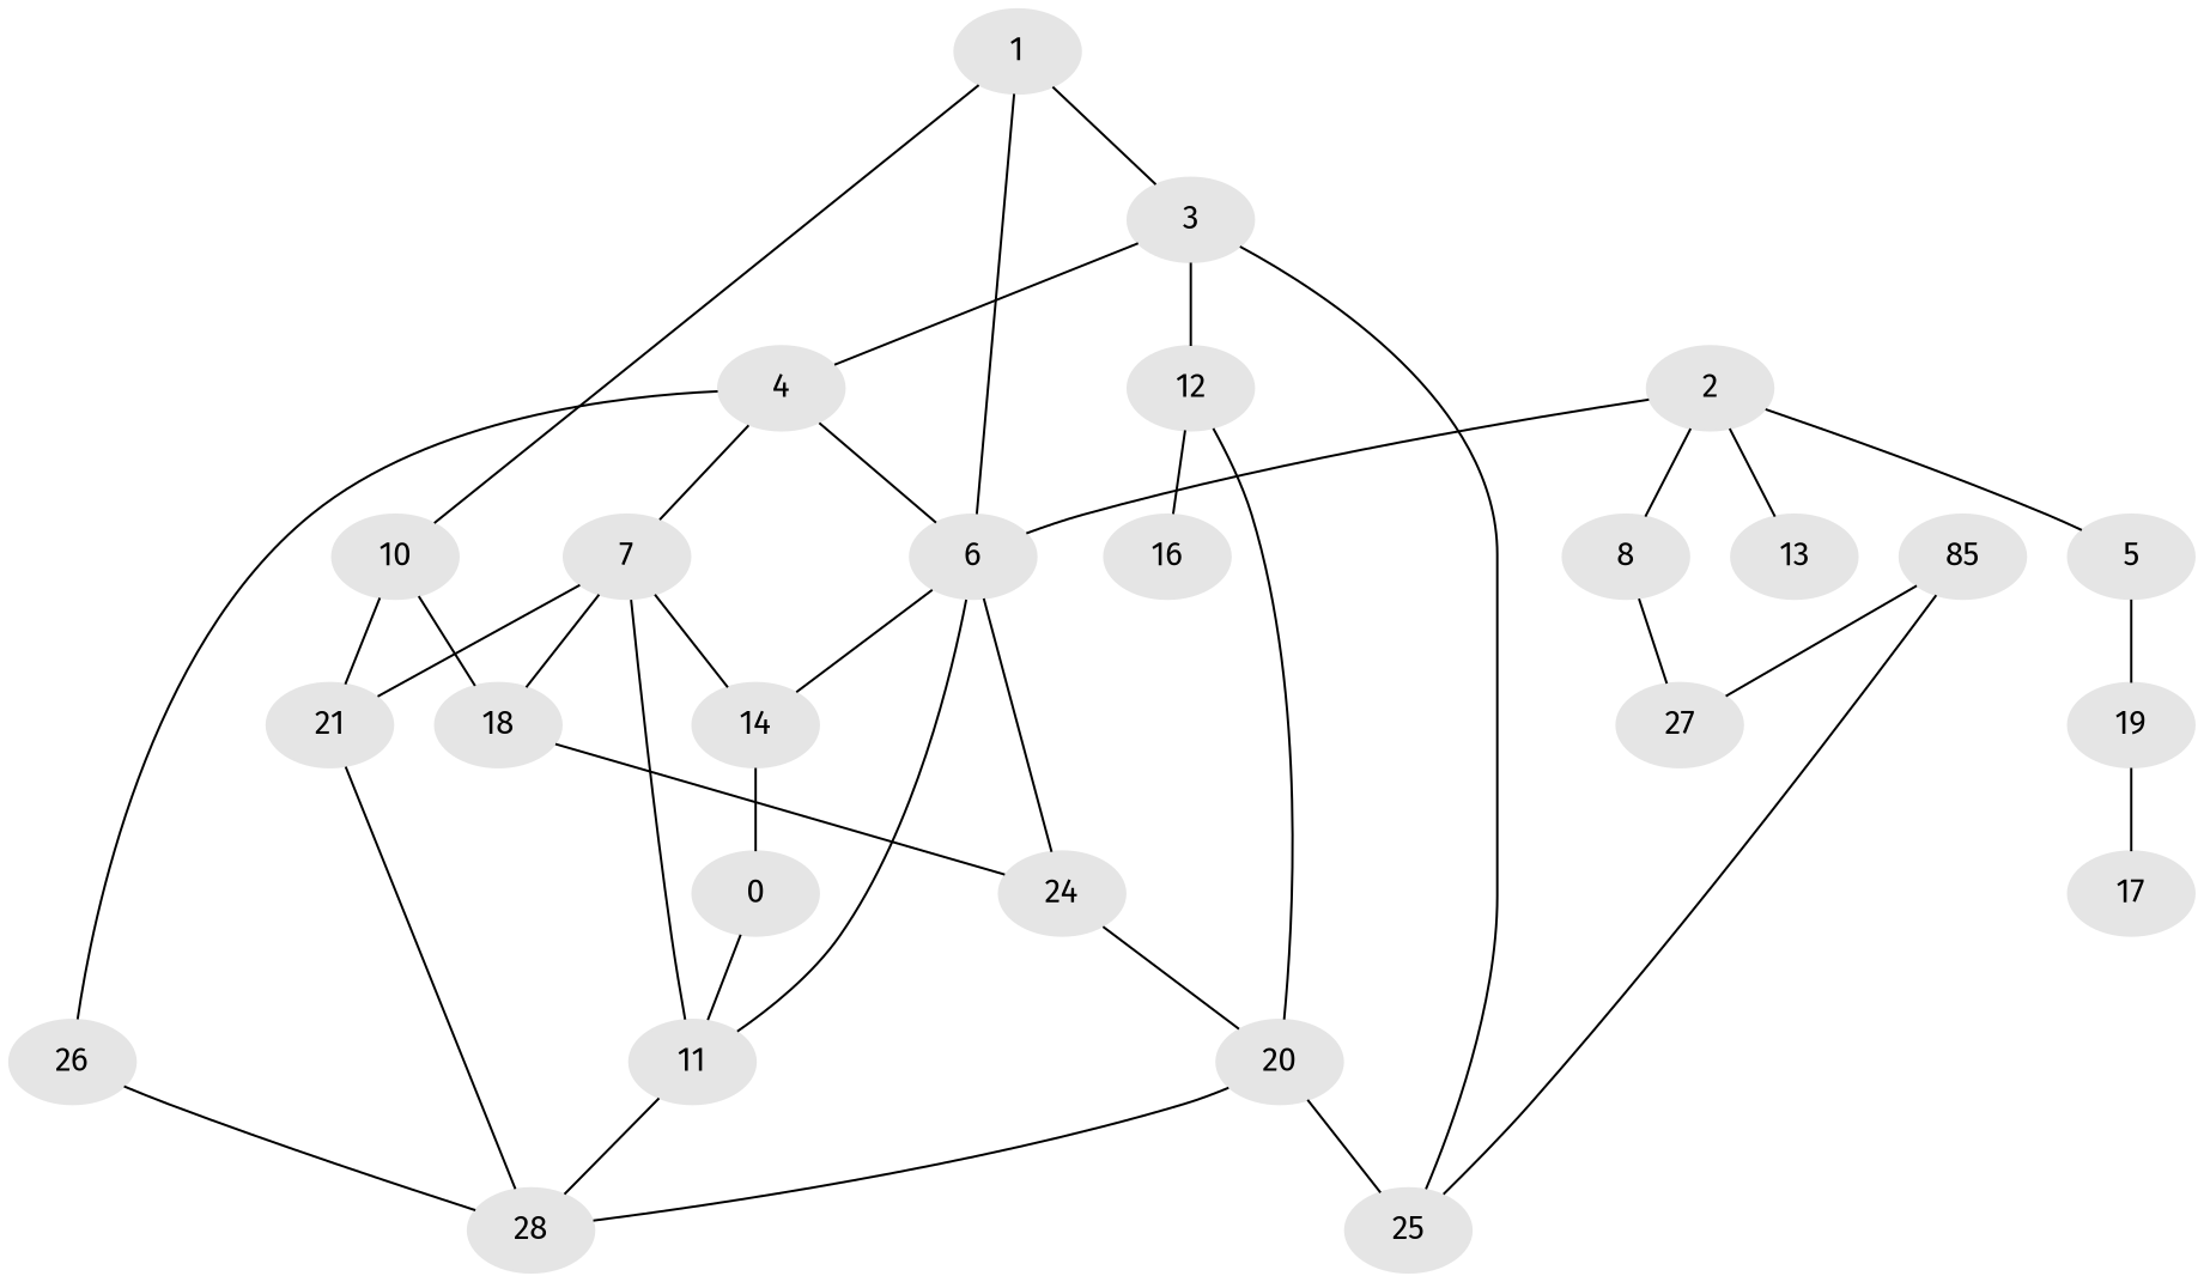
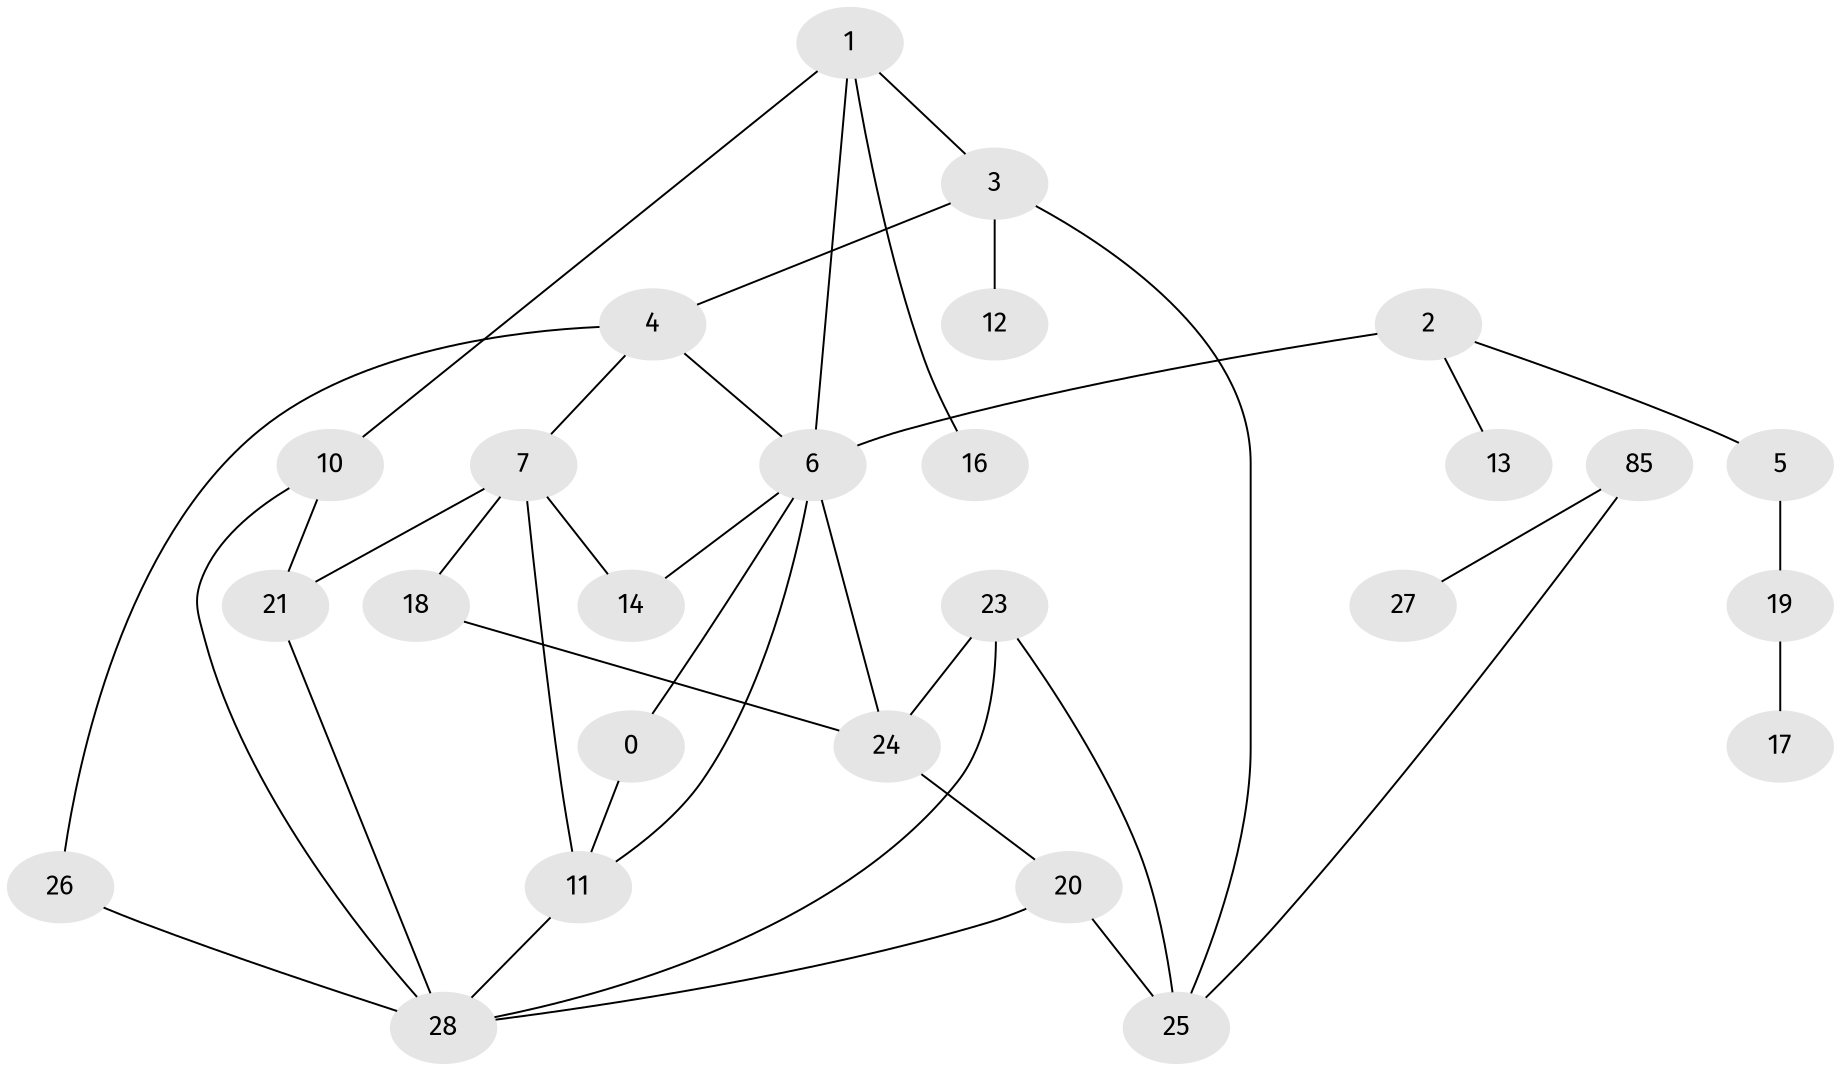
  graph {
    fontname="Fira Sans"
    node [color=gray90 fontname="Fira Sans" style=filled]
    edge [fontname="Fira Sans" weight=1.0]
    1
    3
    6
    10
    16
    4
    12
    25
    n9 [label=0]
    11
    14
    24
    21
    28
    2
    5
-   8
    13
    19
    27
    7
    26
    20
    18
    17
    n26 [label=85]
+   23
    1 -- 3
    1 -- 6
    1 -- 10
-   12 -- 16
+   1 -- 16
    3 -- 4
    3 -- 12 [weight=2.0]
    3 -- 25
-   14 -- n9
+   6 -- n9
    6 -- 11
    6 -- 14
    6 -- 24
    10 -- 21
-   10 -- 18
+   10 -- 28
    4 -- 6
    4 -- 7
    4 -- 26
-   12 -- 20
    n9 -- 11
    11 -- 28
    24 -- 20
    21 -- 28
    2 -- 6
    2 -- 5
-   2 -- 8
    2 -- 13
    5 -- 19
-   8 -- 27
    19 -- 17
    7 -- 11
    7 -- 14
    7 -- 21
    7 -- 18
    26 -- 28
    20 -- 25 [weight=2.0]
    20 -- 28
    18 -- 24
    n26 -- 25
    n26 -- 27
+   23 -- 25
+   23 -- 24
+   23 -- 28
  }
